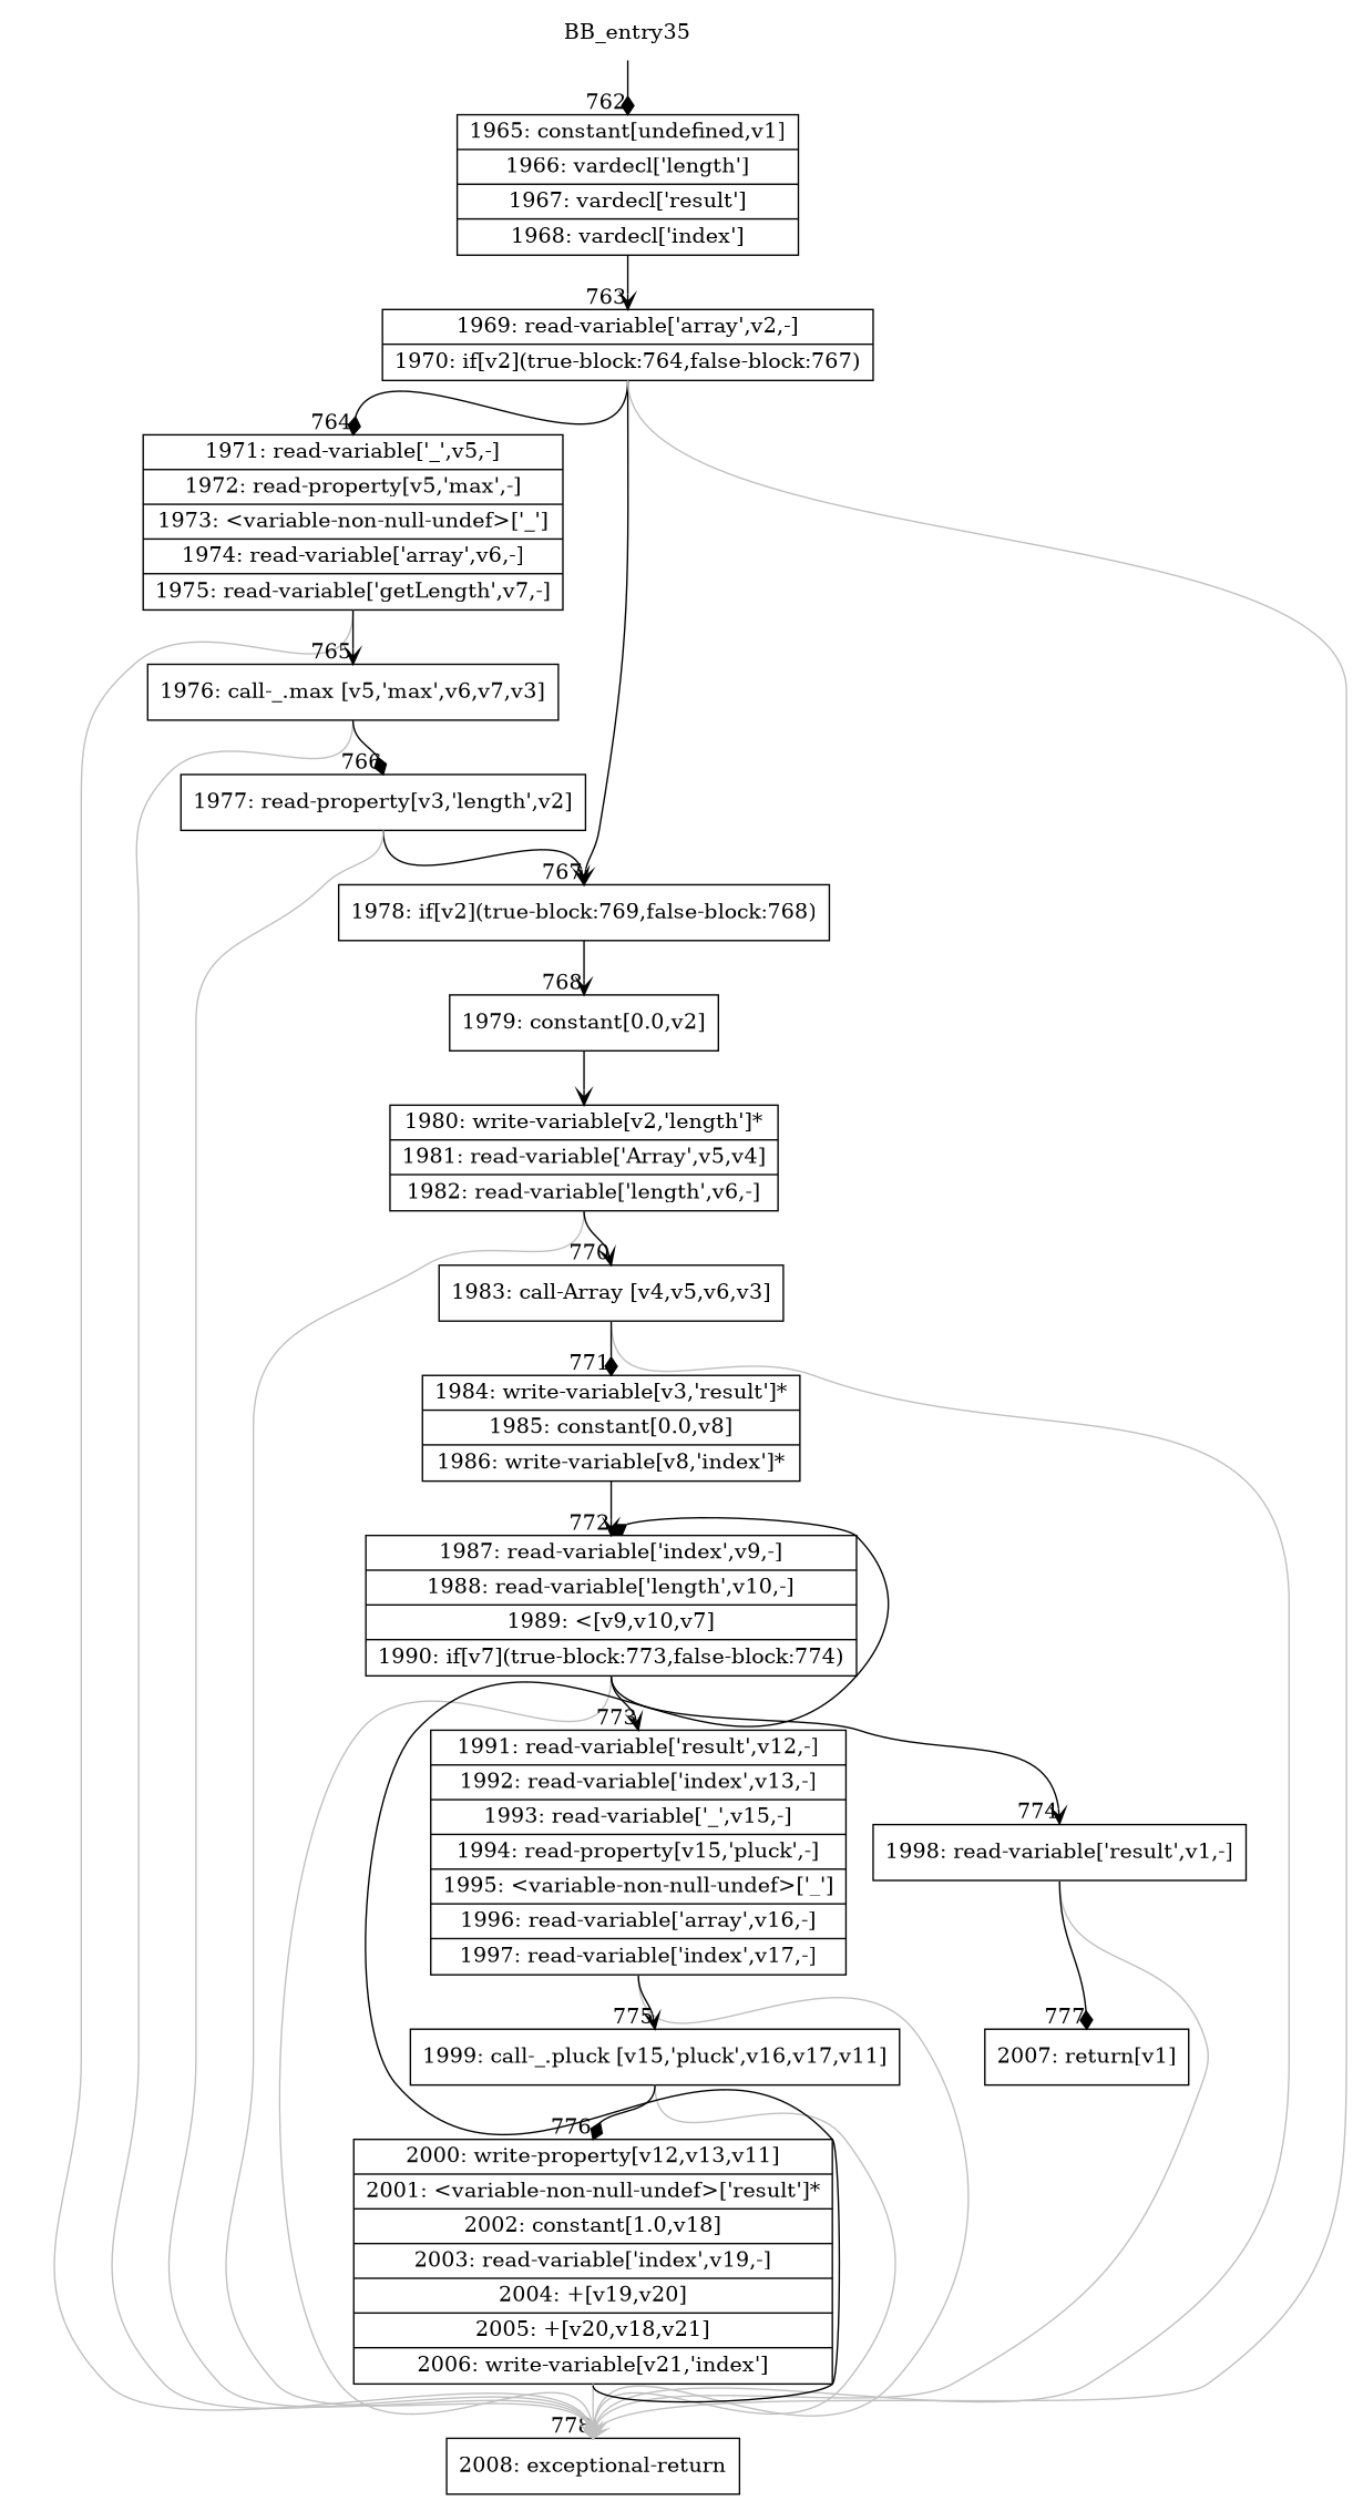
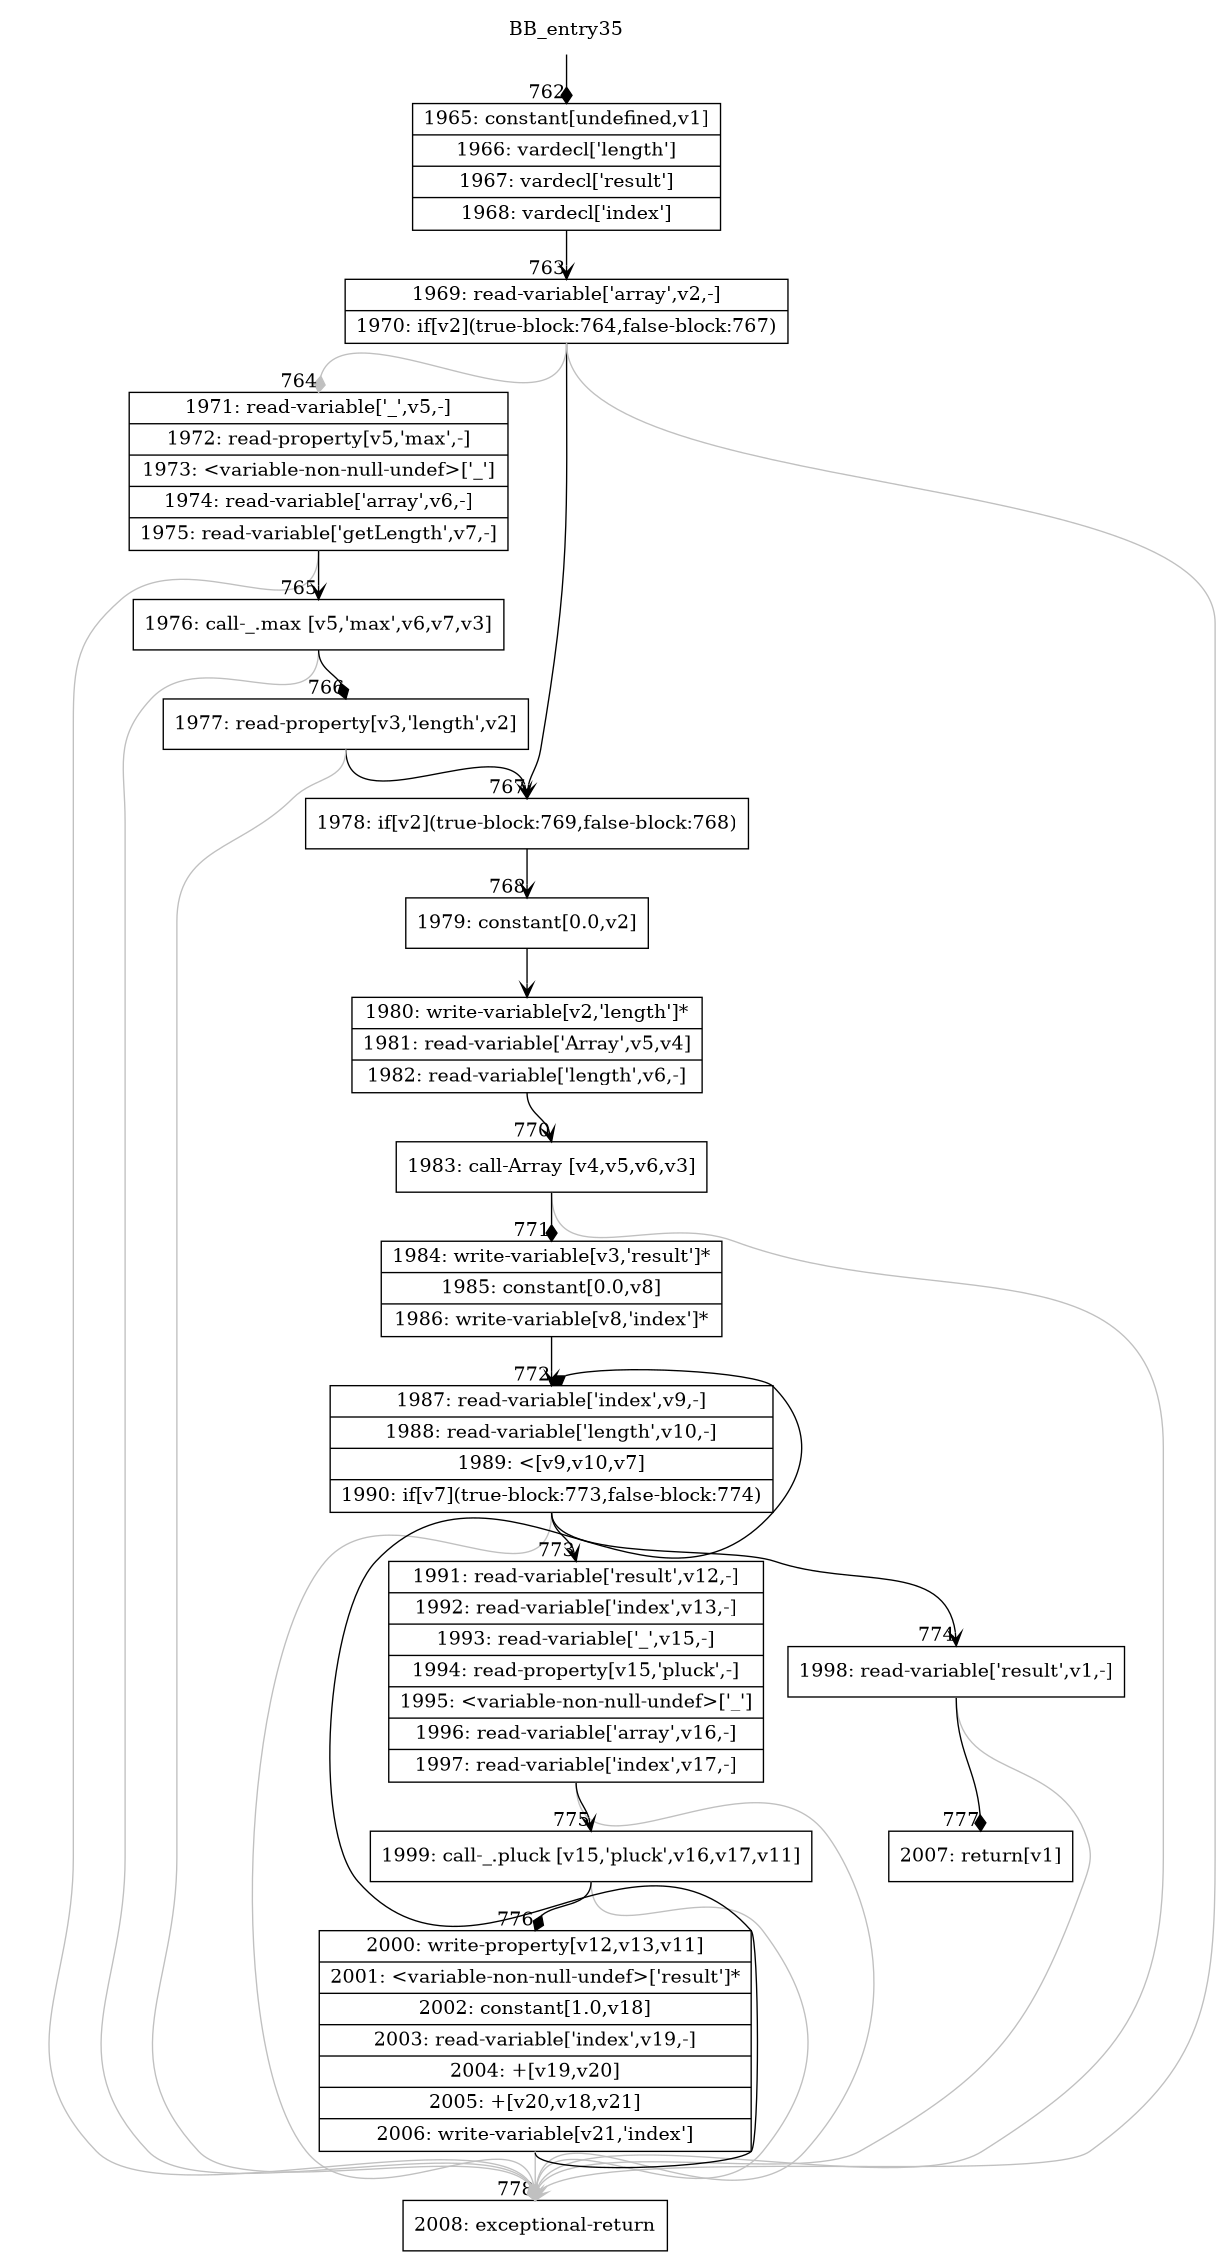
  digraph {
    rankdir=TD
    node [shape=record]
    edge [arrowhead=vee headport=n tailport=s]
    n1 [label=BB_entry35 shape=none]
    n2 [label="{1965: constant[undefined,v1]|1966: vardecl['length']|1967: vardecl['result']|1968: vardecl['index']}"]
    n3 [label="{1969: read-variable['array',v2,-]|1970: if[v2](true-block:764,false-block:767)}"]
    n4 [label="{1978: if[v2](true-block:769,false-block:768)}"]
    n5 [label="{1971: read-variable['_',v5,-]|1972: read-property[v5,'max',-]|1973: \<variable-non-null-undef\>['_']|1974: read-variable['array',v6,-]|1975: read-variable['getLength',v7,-]}"]
    n6 [label="{2008: exceptional-return}"]
    n7 [label="{1979: constant[0.0,v2]}"]
    n8 [label="{1976: call-_.max [v5,'max',v6,v7,v3]}"]
    n9 [label="{1980: write-variable[v2,'length']*|1981: read-variable['Array',v5,v4]|1982: read-variable['length',v6,-]}"]
    n10 [label="{1983: call-Array [v4,v5,v6,v3]}"]
    n11 [label="{1977: read-property[v3,'length',v2]}"]
    n12 [label="{1984: write-variable[v3,'result']*|1985: constant[0.0,v8]|1986: write-variable[v8,'index']*}"]
    n13 [label="{1987: read-variable['index',v9,-]|1988: read-variable['length',v10,-]|1989: \<[v9,v10,v7]|1990: if[v7](true-block:773,false-block:774)}"]
    n14 [label="{1991: read-variable['result',v12,-]|1992: read-variable['index',v13,-]|1993: read-variable['_',v15,-]|1994: read-property[v15,'pluck',-]|1995: \<variable-non-null-undef\>['_']|1996: read-variable['array',v16,-]|1997: read-variable['index',v17,-]}"]
    n15 [label="{1998: read-variable['result',v1,-]}"]
    n16 [label="{1999: call-_.pluck [v15,'pluck',v16,v17,v11]}"]
    n17 [label="{2007: return[v1]}"]
    n18 [label="{2000: write-property[v12,v13,v11]|2001: \<variable-non-null-undef\>['result']*|2002: constant[1.0,v18]|2003: read-variable['index',v19,-]|2004: +[v19,v20]|2005: +[v20,v18,v21]|2006: write-variable[v21,'index']}"]
    n1 -> n2 [arrowhead=diamond headlabel="    762"]
    n2 -> n3 [headlabel="      763"]
    n3 -> n4 [headlabel="      767"]
-   n3 -> n5 [arrowhead=diamond headlabel="      764"]
+   n3 -> n5 [arrowhead=diamond headlabel="      764" color=gray]
    n3 -> n6 [color=gray headlabel="      778"]
    n4 -> n7 [headlabel="      768"]
    n5 -> n6 [arrowhead=diamond color=gray]
    n5 -> n8 [headlabel="      765"]
    n7 -> n9
    n8 -> n6 [arrowhead=diamond color=gray]
    n8 -> n11 [arrowhead=diamond headlabel="      766"]
-   n9 -> n6 [color=gray]
    n9 -> n10 [headlabel="      770"]
    n10 -> n6 [color=gray]
    n10 -> n12 [arrowhead=diamond headlabel="      771"]
    n11 -> n4
    n11 -> n6 [arrowhead=diamond color=gray]
    n12 -> n13 [headlabel="      772"]
    n13 -> n6 [arrowhead=diamond color=gray]
    n13 -> n14 [headlabel="      773"]
    n13 -> n15 [headlabel="      774"]
    n14 -> n6 [color=gray]
    n14 -> n16 [headlabel="      775"]
    n15 -> n6 [color=gray]
    n15 -> n17 [arrowhead=diamond headlabel="      777"]
    n16 -> n6 [arrowhead=diamond color=gray]
    n16 -> n18 [arrowhead=diamond headlabel="      776"]
    n18 -> n6 [arrowhead=diamond color=gray]
    n18 -> n13 [arrowhead=diamond]
  }
